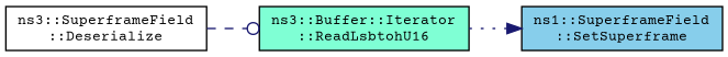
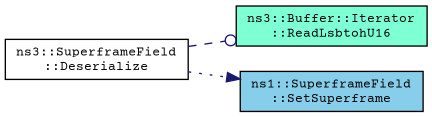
  digraph {
    fontname="Courier Prime"
    rankdir=LR
    node [color=black fontname="Courier Prime" fontsize=10 shape=record style=filled]
    edge [color=midnightblue fontname="Courier Prime" fontsize=10 labelfontname=Helvetica labelfontsize=10]
    n1 [fillcolor=white fontcolor=black height=0.2 label="ns3::SuperframeField\l::Deserialize" width=0.4]
    n2 [fillcolor=aquamarine height=0.2 label="ns3::Buffer::Iterator\l::ReadLsbtohU16" width=0.4]
    n3 [fillcolor=skyblue height=0.2 label="ns1::SuperframeField\l::SetSuperframe" width=0.4]
    n1 -> n2 [arrowhead=odot style=dashed]
-   n2 -> n3 [arrowhead=normal style=dotted]
+   n1 -> n3 [arrowhead=normal style=dotted]
  }
